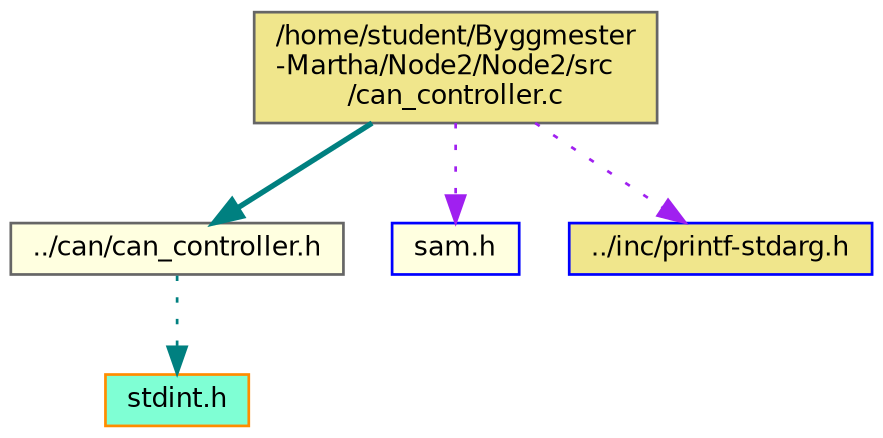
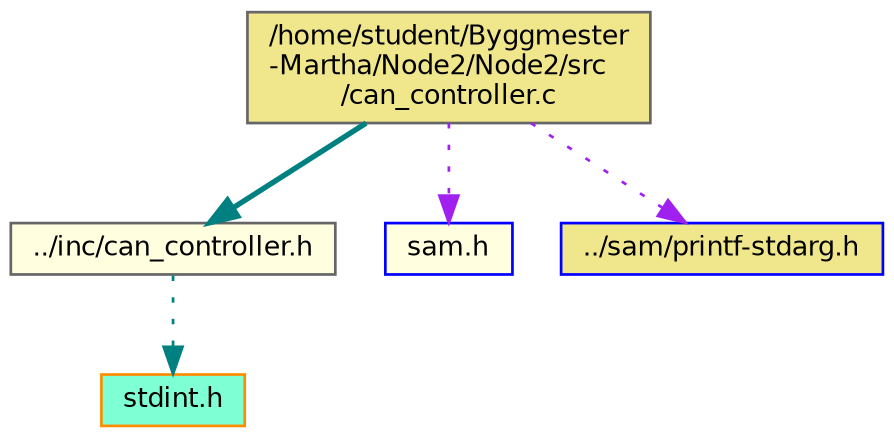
  digraph {
    node [color=gray40 fillcolor=khaki fontname=Helvetica fontsize=10 shape=record style=filled]
    edge [color=teal fontname=Helvetica fontsize=10 labelfontname=Helvetica labelfontsize=10 style=dotted]
    n1 [fontcolor=black height=0.2 label="/home/student/Byggmester\l-Martha/Node2/Node2/src\l/can_controller.c" width=0.4]
-   n2 [fillcolor=lightyellow height=0.2 label="../can/can_controller.h" width=0.4]
+   n2 [fillcolor=lightyellow height=0.2 label="../inc/can_controller.h" width=0.4]
    n3 [color=blue fillcolor=lightyellow height=0.2 label="sam.h" width=0.4]
-   n4 [color=blue height=0.2 label="../inc/printf-stdarg.h" width=0.4]
+   n4 [color=blue height=0.2 label="../sam/printf-stdarg.h" width=0.4]
    n5 [color=darkorange fillcolor=aquamarine height=0.2 label="stdint.h" width=0.4]
    n1 -> n2 [style=bold]
    n1 -> n3 [color=purple]
    n1 -> n4 [color=purple]
    n2 -> n5
  }
